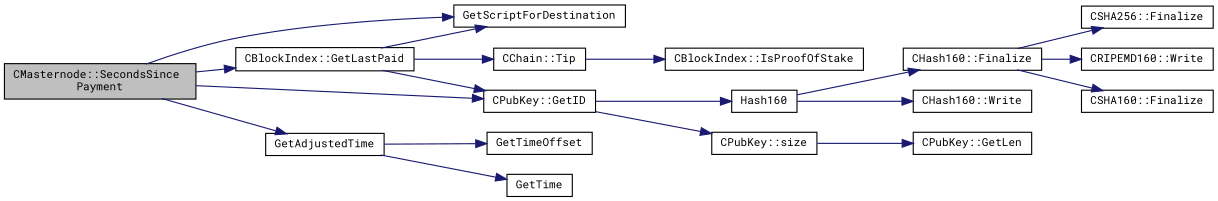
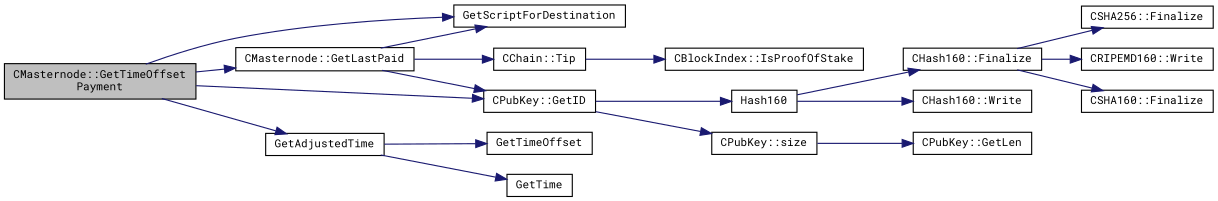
  digraph {
    fontname="Roboto Mono"
    rankdir=LR
    node [color=black fillcolor=white fontname="Roboto Mono" fontsize=10 shape=record style=filled]
    edge [color=midnightblue fontname="Roboto Mono" fontsize=10 labelfontname=Helvetica labelfontsize=10 style=solid]
-   n1 [fillcolor=grey75 fontcolor=black height=0.2 label="CMasternode::SecondsSince\lPayment" width=0.4]
+   n1 [fillcolor=grey75 fontcolor=black height=0.2 label="CMasternode::GetTimeOffset\lPayment" width=0.4]
    n2 [height=0.2 label=GetScriptForDestination width=0.4]
    n3 [height=0.2 label="CPubKey::GetID" width=0.4]
    n4 [height=0.2 label=GetAdjustedTime width=0.4]
-   n5 [height=0.2 label="CBlockIndex::GetLastPaid" width=0.4]
+   n5 [height=0.2 label="CMasternode::GetLastPaid" width=0.4]
    n6 [height=0.2 label=Hash160 width=0.4]
    n7 [height=0.2 label="CPubKey::size" width=0.4]
    n8 [height=0.2 label=GetTime width=0.4]
    n9 [height=0.2 label=GetTimeOffset width=0.4]
    n10 [height=0.2 label="CChain::Tip" width=0.4]
    n11 [height=0.2 label="CHash160::Write" width=0.4]
    n12 [height=0.2 label="CHash160::Finalize" width=0.4]
    n13 [height=0.2 label="CPubKey::GetLen" width=0.4]
    n14 [height=0.2 label="CSHA256::Finalize" width=0.4]
    n15 [height=0.2 label="CRIPEMD160::Write" width=0.4]
    n16 [height=0.2 label="CSHA160::Finalize" width=0.4]
    n17 [height=0.2 label="CBlockIndex::IsProofOfStake" width=0.4]
    n1 -> n2
    n1 -> n3
    n1 -> n4
    n1 -> n5
    n3 -> n6
    n3 -> n7
    n4 -> n8
    n4 -> n9
    n5 -> n2
    n5 -> n3
    n5 -> n10
    n6 -> n11
    n6 -> n12
    n7 -> n13
    n10 -> n17
    n12 -> n14
    n12 -> n15
    n12 -> n16
  }
